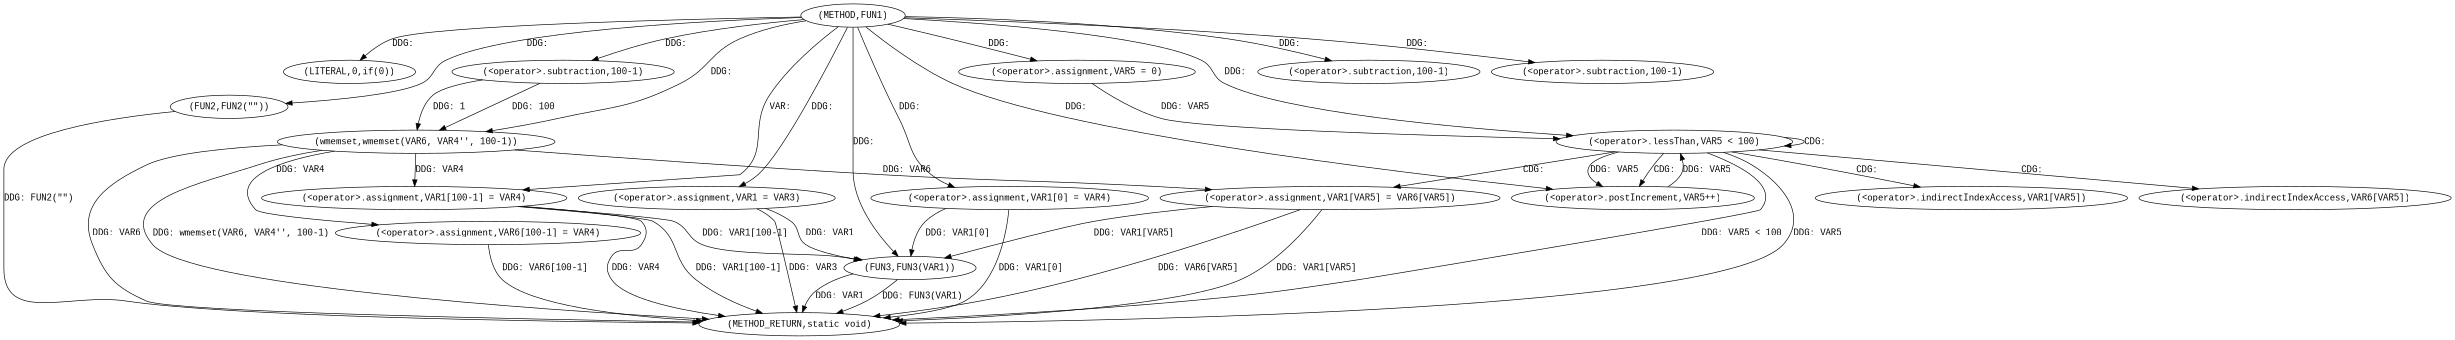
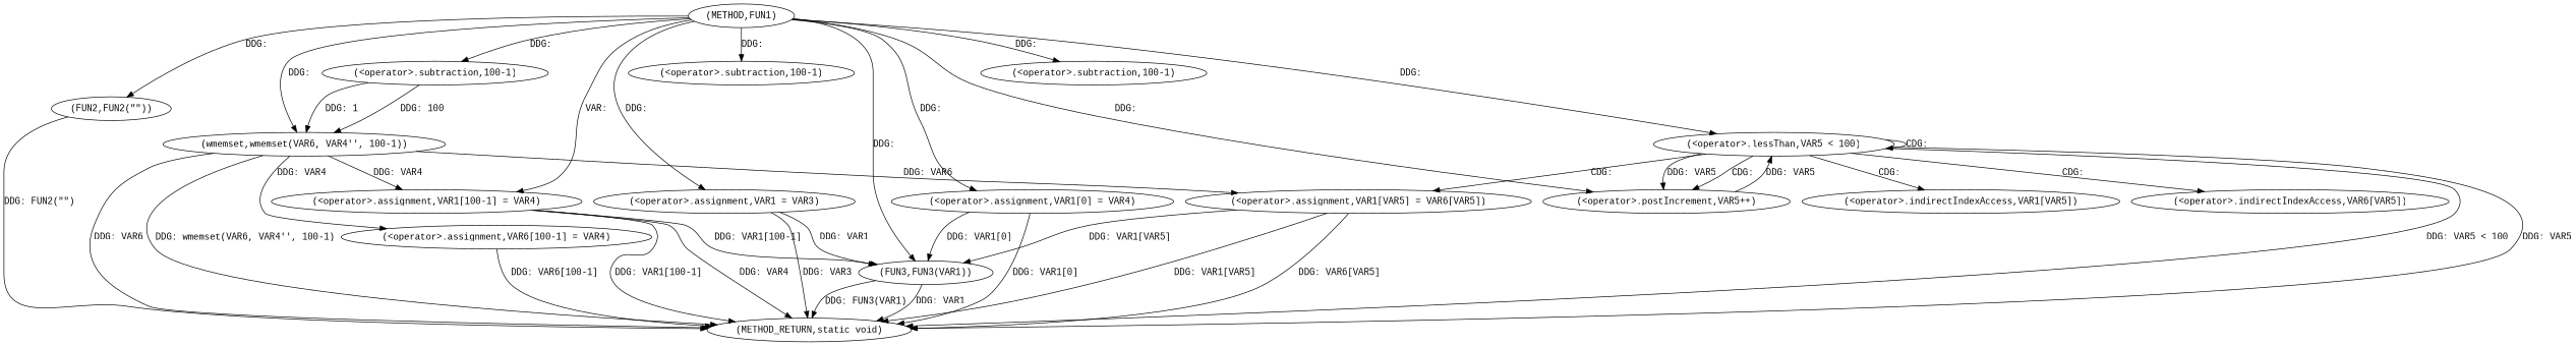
  digraph {
    fontname="Liberation Mono"
    node [fontname="Liberation Mono"]
    edge [fontname="Liberation Mono"]
    n1 [label="(METHOD,FUN1)"]
-   n2 [label="(LITERAL,0,if(0))"]
    n3 [label="(FUN2,FUN2(\"\"))"]
    n4 [label="(<operator>.assignment,VAR1 = VAR3)"]
    n5 [label="(<operator>.assignment,VAR1[0] = VAR4)"]
    n6 [label="(wmemset,wmemset(VAR6, VAR4'', 100-1))"]
    n7 [label="(<operator>.subtraction,100-1)"]
    n8 [label="(<operator>.subtraction,100-1)"]
-   n9 [label="(<operator>.assignment,VAR5 = 0)"]
    n10 [label="(<operator>.lessThan,VAR5 < 100)"]
    n11 [label="(<operator>.postIncrement,VAR5++)"]
    n12 [label="(<operator>.assignment,VAR1[100-1] = VAR4)"]
    n13 [label="(<operator>.subtraction,100-1)"]
    n14 [label="(FUN3,FUN3(VAR1))"]
    n15 [label="(METHOD_RETURN,static void)"]
    n16 [label="(<operator>.assignment,VAR6[100-1] = VAR4)"]
    n17 [label="(<operator>.assignment,VAR1[VAR5] = VAR6[VAR5])"]
    n18 [label="(<operator>.indirectIndexAccess,VAR1[VAR5])"]
    n19 [label="(<operator>.indirectIndexAccess,VAR6[VAR5])"]
-   n1 -> n2 [label="DDG: "]
    n1 -> n3 [label="DDG: "]
    n1 -> n4 [label="DDG: "]
    n1 -> n5 [label="DDG: "]
    n1 -> n6 [label="DDG: "]
    n1 -> n7 [label="DDG: "]
    n1 -> n8 [label="DDG: "]
-   n1 -> n9 [label="DDG: "]
    n1 -> n10 [label="DDG: "]
    n1 -> n11 [label="DDG: "]
    n1 -> n12 [label="VAR: "]
    n1 -> n13 [label="DDG: "]
    n1 -> n14 [label="DDG: "]
    n3 -> n15 [label="DDG: FUN2(\"\")"]
    n4 -> n14 [label="DDG: VAR1"]
    n4 -> n15 [label="DDG: VAR3"]
    n5 -> n14 [label="DDG: VAR1[0]"]
    n5 -> n15 [label="DDG: VAR1[0]"]
    n6 -> n12 [label="DDG: VAR4"]
    n6 -> n15 [label="DDG: VAR6"]
    n6 -> n15 [label="DDG: wmemset(VAR6, VAR4'', 100-1)"]
    n6 -> n16 [label="DDG: VAR4"]
    n6 -> n17 [label="DDG: VAR6"]
    n7 -> n6 [label="DDG: 100"]
    n7 -> n6 [label="DDG: 1"]
-   n9 -> n10 [label="DDG: VAR5"]
    n10 -> n10 [label="CDG: "]
    n10 -> n11 [label="DDG: VAR5"]
    n10 -> n11 [label="CDG: "]
    n10 -> n15 [label="DDG: VAR5 < 100"]
    n10 -> n15 [label="DDG: VAR5"]
    n10 -> n17 [label="CDG: "]
    n10 -> n18 [label="CDG: "]
    n10 -> n19 [label="CDG: "]
    n11 -> n10 [label="DDG: VAR5"]
    n12 -> n14 [label="DDG: VAR1[100-1]"]
    n12 -> n15 [label="DDG: VAR4"]
    n12 -> n15 [label="DDG: VAR1[100-1]"]
    n14 -> n15 [label="DDG: FUN3(VAR1)"]
    n14 -> n15 [label="DDG: VAR1"]
    n16 -> n15 [label="DDG: VAR6[100-1]"]
    n17 -> n14 [label="DDG: VAR1[VAR5]"]
    n17 -> n15 [label="DDG: VAR6[VAR5]"]
    n17 -> n15 [label="DDG: VAR1[VAR5]"]
  }
